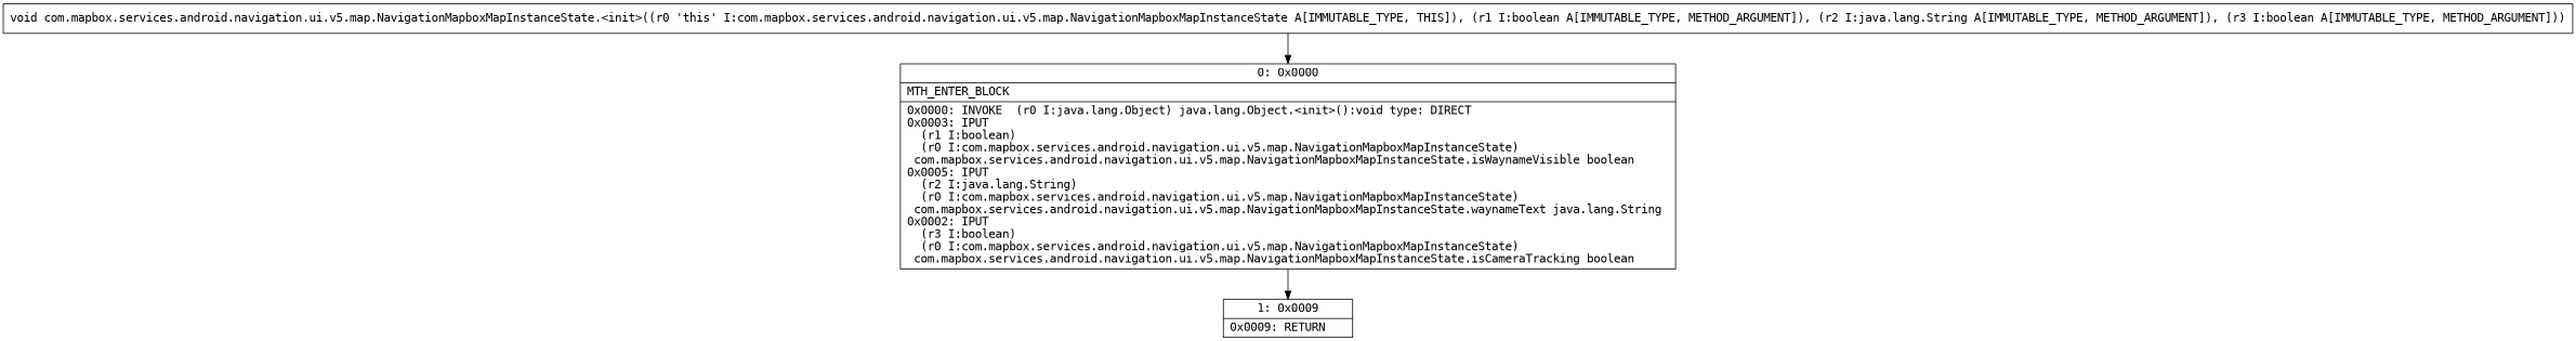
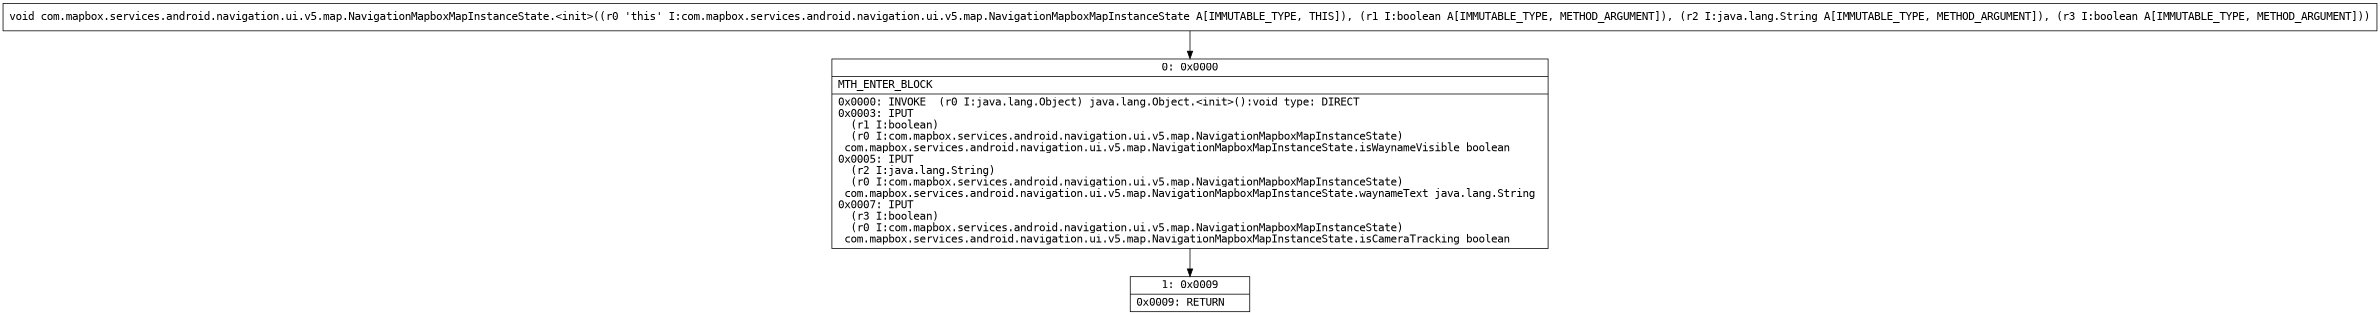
  digraph {
    fontname="DejaVu Sans Mono"
    node [shape=record fontname="DejaVu Sans Mono"]
    edge [fontname="DejaVu Sans Mono"]
-   n1 [label="{0\:\ 0x0000|MTH_ENTER_BLOCK\l|0x0000: INVOKE  (r0 I:java.lang.Object) java.lang.Object.\<init\>():void type: DIRECT \l0x0003: IPUT  \l  (r1 I:boolean)\l  (r0 I:com.mapbox.services.android.navigation.ui.v5.map.NavigationMapboxMapInstanceState)\l com.mapbox.services.android.navigation.ui.v5.map.NavigationMapboxMapInstanceState.isWaynameVisible boolean \l0x0005: IPUT  \l  (r2 I:java.lang.String)\l  (r0 I:com.mapbox.services.android.navigation.ui.v5.map.NavigationMapboxMapInstanceState)\l com.mapbox.services.android.navigation.ui.v5.map.NavigationMapboxMapInstanceState.waynameText java.lang.String \l0x0002: IPUT  \l  (r3 I:boolean)\l  (r0 I:com.mapbox.services.android.navigation.ui.v5.map.NavigationMapboxMapInstanceState)\l com.mapbox.services.android.navigation.ui.v5.map.NavigationMapboxMapInstanceState.isCameraTracking boolean \l}"]
+   n1 [label="{0\:\ 0x0000|MTH_ENTER_BLOCK\l|0x0000: INVOKE  (r0 I:java.lang.Object) java.lang.Object.\<init\>():void type: DIRECT \l0x0003: IPUT  \l  (r1 I:boolean)\l  (r0 I:com.mapbox.services.android.navigation.ui.v5.map.NavigationMapboxMapInstanceState)\l com.mapbox.services.android.navigation.ui.v5.map.NavigationMapboxMapInstanceState.isWaynameVisible boolean \l0x0005: IPUT  \l  (r2 I:java.lang.String)\l  (r0 I:com.mapbox.services.android.navigation.ui.v5.map.NavigationMapboxMapInstanceState)\l com.mapbox.services.android.navigation.ui.v5.map.NavigationMapboxMapInstanceState.waynameText java.lang.String \l0x0007: IPUT  \l  (r3 I:boolean)\l  (r0 I:com.mapbox.services.android.navigation.ui.v5.map.NavigationMapboxMapInstanceState)\l com.mapbox.services.android.navigation.ui.v5.map.NavigationMapboxMapInstanceState.isCameraTracking boolean \l}"]
    n2 [label="{1\:\ 0x0009|0x0009: RETURN   \l}"]
    n3 [label="{void com.mapbox.services.android.navigation.ui.v5.map.NavigationMapboxMapInstanceState.\<init\>((r0 'this' I:com.mapbox.services.android.navigation.ui.v5.map.NavigationMapboxMapInstanceState A[IMMUTABLE_TYPE, THIS]), (r1 I:boolean A[IMMUTABLE_TYPE, METHOD_ARGUMENT]), (r2 I:java.lang.String A[IMMUTABLE_TYPE, METHOD_ARGUMENT]), (r3 I:boolean A[IMMUTABLE_TYPE, METHOD_ARGUMENT])) }"]
    n1 -> n2
    n3 -> n1
  }
